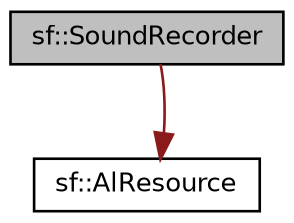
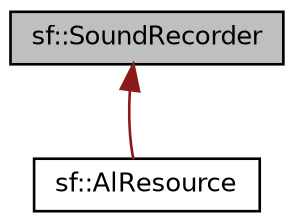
  digraph {
    node [color=black fontname=Helvetica fontsize=10 shape=record style=filled]
    n1 [fillcolor=grey75 fontcolor=black height=0.2 label="sf::SoundRecorder" width=0.4]
    n2 [fillcolor=white height=0.2 label="sf::AlResource" width=0.4]
-   n2 -> n1 [color=firebrick4 dir=back fontname=Helvetica fontsize=10 labelfontname=Helvetica labelfontsize=10 style=solid]
+   n1 -> n2 [color=firebrick4 dir=back fontname=Helvetica fontsize=10 labelfontname=Helvetica labelfontsize=10 style=solid]
  }
